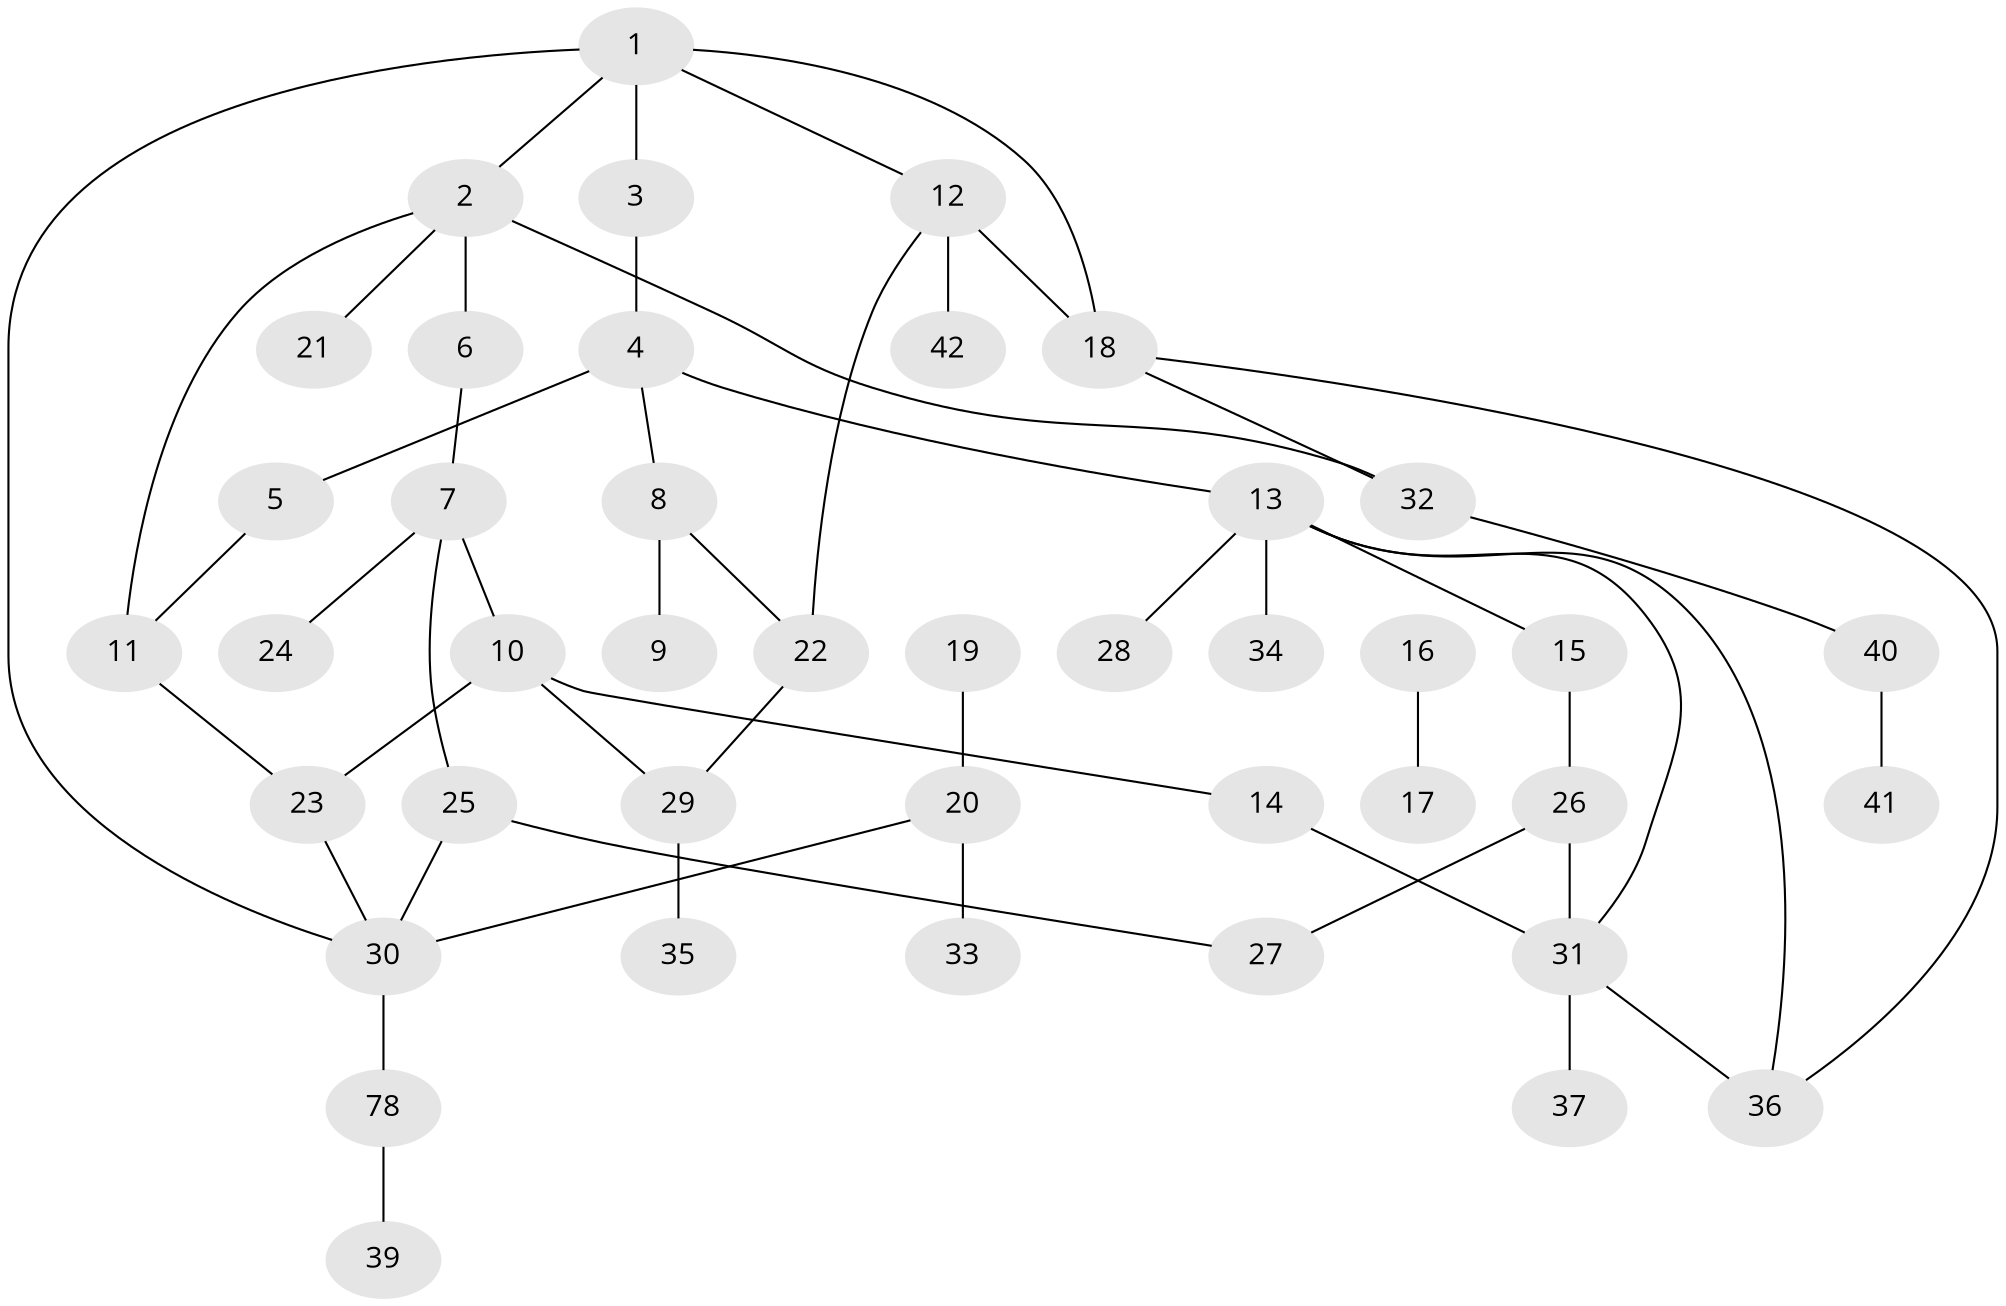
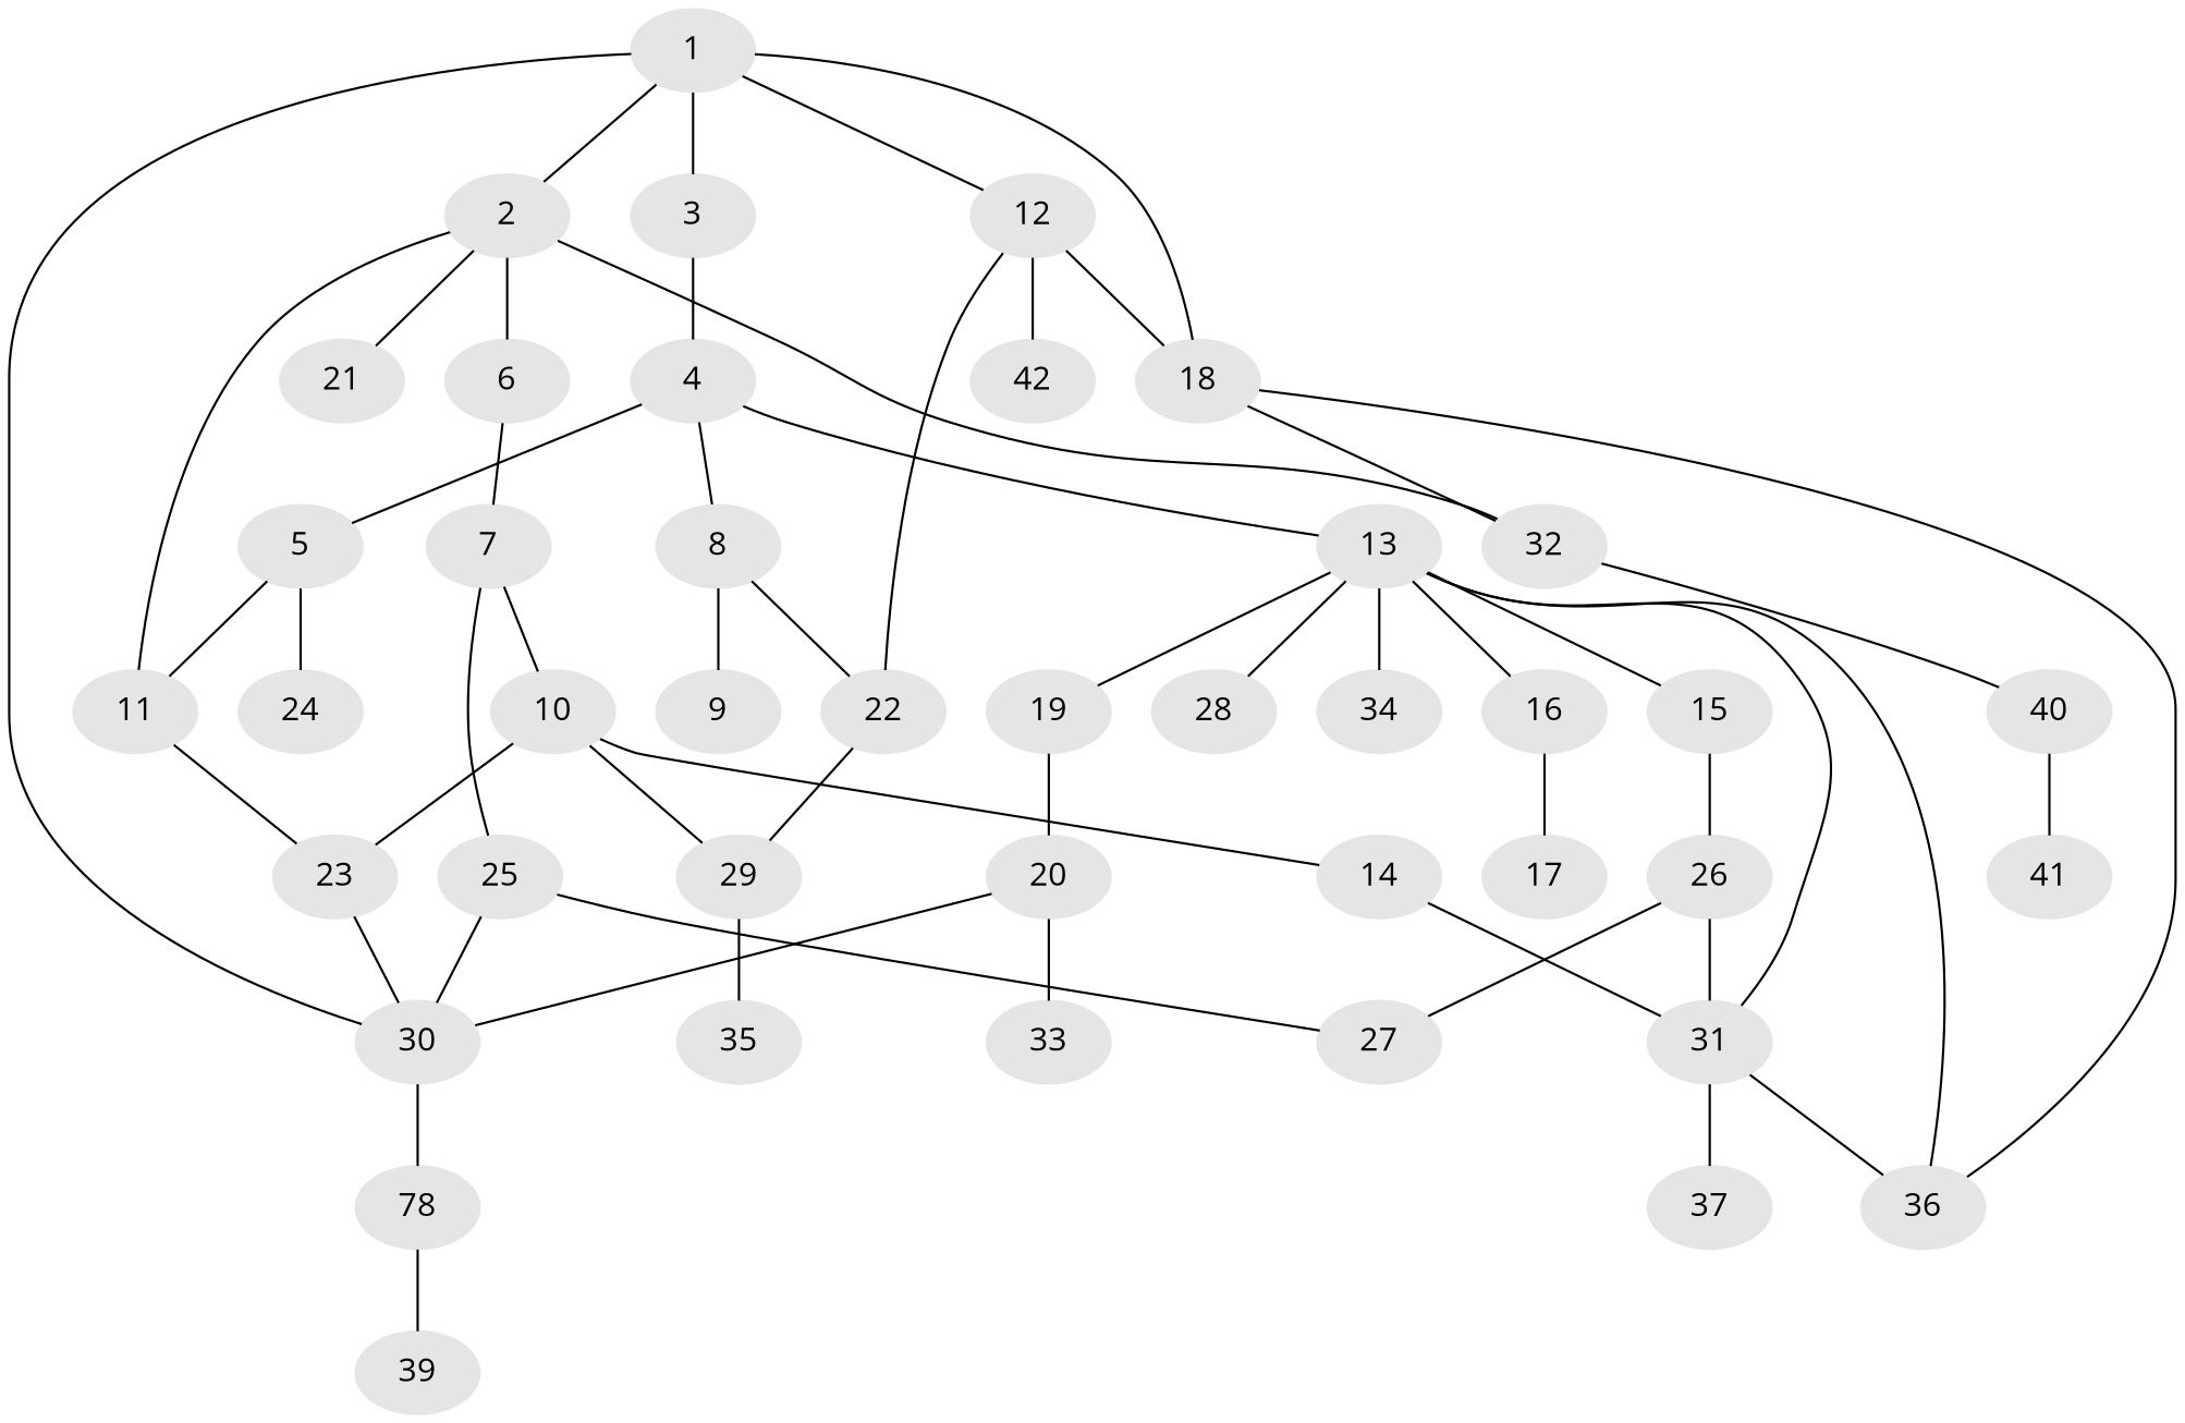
  graph {
    fontname="Open Sans"
    node [color=gray90 fontname="Open Sans" style=filled]
    edge [fontname="Open Sans" weight=1.0]
    1
    2
    3
    12
    18
    30
    6
    11
    21
    32
    4
    42
    22
    36
    n15 [label=78]
    7
    23
    40
    5
    8
    13
    24
    9
    15
    16
    19
    28
    31
    34
    10
    25
    14
    29
    27
    26
    17
    20
    37
    33
    35
    39
    41
    1 -- 2
    1 -- 3
    1 -- 12
    1 -- 18
    1 -- 30
    2 -- 6
    2 -- 11
    2 -- 21
    2 -- 32
    3 -- 4
    12 -- 18 [weight=2.0]
    12 -- 42
    12 -- 22
    18 -- 32
    18 -- 36
    30 -- n15
    6 -- 7
    11 -- 23
    32 -- 40
    4 -- 5
    4 -- 8
    4 -- 13
    22 -- 29
    n15 -- 39
    7 -- 10
    7 -- 25
    23 -- 30
    40 -- 41
    5 -- 11
-   7 -- 24
+   5 -- 24
    8 -- 22
    8 -- 9
    13 -- 36
    13 -- 15
+   13 -- 16
+   13 -- 19
    13 -- 28
    13 -- 31
    13 -- 34
    15 -- 26
    16 -- 17
    19 -- 20
    31 -- 36
    31 -- 37
    10 -- 23
    10 -- 14
    10 -- 29
    25 -- 30
    25 -- 27
    14 -- 31 [weight=2.0]
    29 -- 35
    26 -- 31
    26 -- 27
    20 -- 30
    20 -- 33
  }
